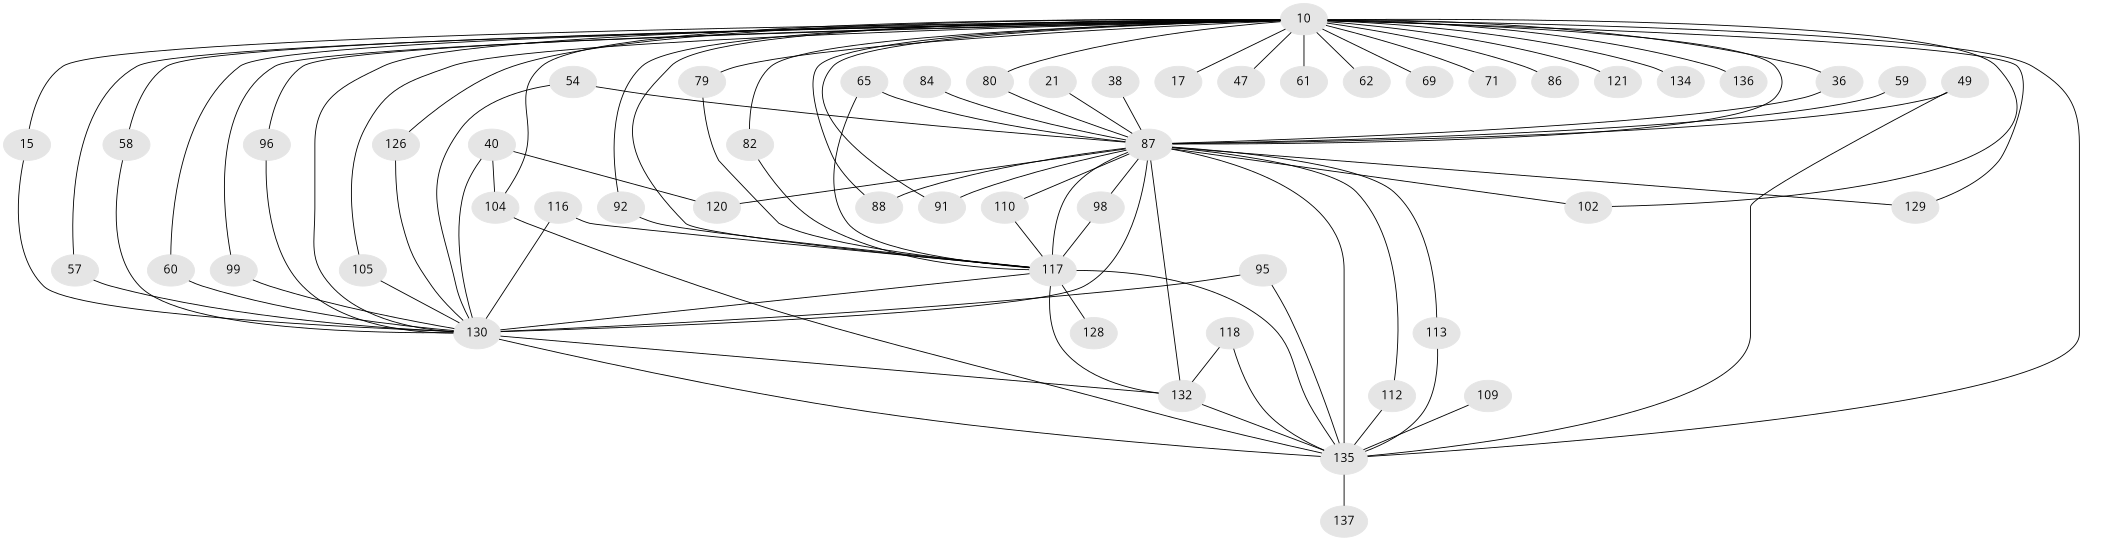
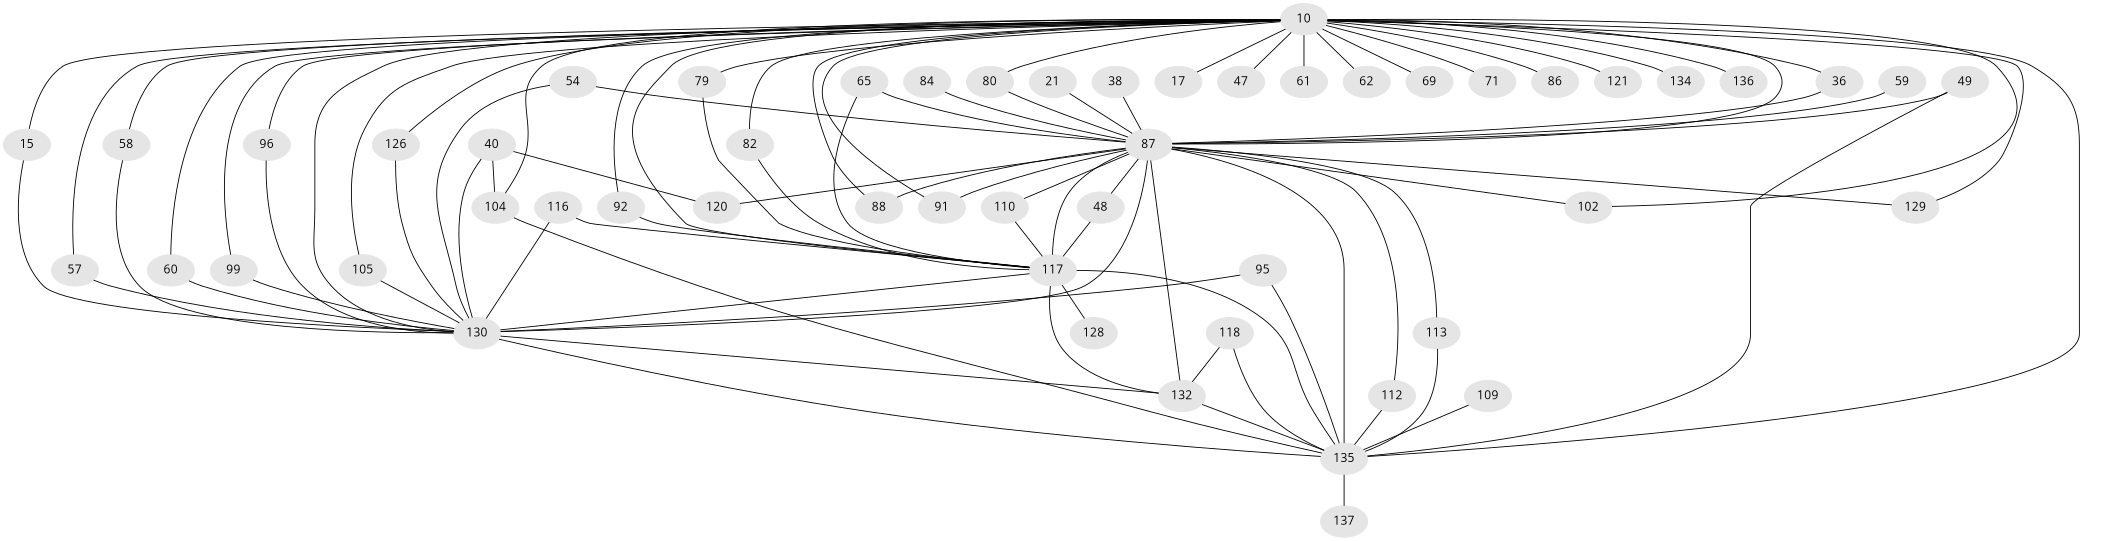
  graph {
    fontname="Open Sans"
    node [color=gray90 fontname="Open Sans" style=filled]
    edge [fontname="Open Sans"]
    10 [super="+2+5"]
    15
    17
    36
    47
    57
    58
    60
    61 [super="+42+32"]
    62 [super="+35"]
    69
    71
    79 [super="+48"]
    80
    82
    86
    87 [super="+63+85"]
    88
    91
    92 [super="+76"]
    96
    99 [super="+20"]
    102
    104 [super="+97+103+90"]
    105
    117 [super="+73+51+8"]
    121
    126
    129
    130 [super="+18+55+100+93"]
    134
    135 [super="+114+133+94+122+125+70+124"]
    136
    120 [super="+50"]
-   98 [super="+77"]
+   98 [super="+77" label=48]
    110
    112
    113
    132 [super="+131+123"]
    128
    137
    21
    38
    40
    49
    54
    59
    65
    84
    109 [super="+74"]
    95
    116
    118
    10 -- 15
    10 -- 17
    10 -- 36
    10 -- 47 [weight=2]
    10 -- 57
    10 -- 58
    10 -- 60
    10 -- 61 [weight=4]
    10 -- 62 [weight=3]
    10 -- 69
    10 -- 71
    10 -- 79 [weight=2]
    10 -- 80
    10 -- 82
    10 -- 86 [weight=2]
    10 -- 87 [weight=9]
    10 -- 88
    10 -- 91
    10 -- 92
    10 -- 96
    10 -- 99
    10 -- 102
    10 -- 104 [weight=3]
    10 -- 105
    10 -- 117 [weight=6]
    10 -- 121 [weight=2]
    10 -- 126
    10 -- 129
    10 -- 130 [weight=13]
    10 -- 134 [weight=2]
    10 -- 135 [weight=16]
    10 -- 136 [weight=2]
    15 -- 130
    36 -- 87
    57 -- 130
    58 -- 130
    60 -- 130
    79 -- 117
    80 -- 87
    82 -- 117
    87 -- 88
    87 -- 91
    87 -- 102
    87 -- 117 [weight=8]
    87 -- 129
    87 -- 130 [weight=9]
    87 -- 135 [weight=7]
    87 -- 120 [weight=2]
    87 -- 98
    87 -- 110
    87 -- 112
    87 -- 113
    87 -- 132 [weight=4]
    92 -- 117 [weight=2]
    96 -- 130
    99 -- 130 [weight=2]
    104 -- 135 [weight=2]
    105 -- 130
    117 -- 130 [weight=9]
    117 -- 135 [weight=14]
    117 -- 132
    117 -- 128 [weight=2]
    126 -- 130
    130 -- 135
    130 -- 132 [weight=3]
    135 -- 137 [weight=2]
    98 -- 117 [weight=2]
    110 -- 117
    112 -- 135
    113 -- 135
    132 -- 135
    21 -- 87 [weight=2]
    38 -- 87
    40 -- 104
    40 -- 130 [weight=2]
    40 -- 120
    49 -- 87
    49 -- 135
    54 -- 87
    54 -- 130
    59 -- 87
    65 -- 87
    65 -- 117
    84 -- 87 [weight=2]
    109 -- 135
    95 -- 130
    95 -- 135
    116 -- 117
    116 -- 130
    118 -- 135
    118 -- 132
  }
